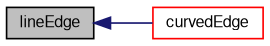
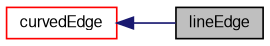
  digraph {
    rankdir=LR
    node [fontname=FreeSans fontsize=10 shape=record]
    n1 [color=black fillcolor=grey75 fontcolor=black height=0.2 label=lineEdge style=filled width=0.4]
    n2 [color=red height=0.2 label=curvedEdge width=0.4]
-   n1 -> n2 [color=midnightblue dir=back fontname=FreeSans fontsize=10 labelfontname=FreeSans labelfontsize=10 style=solid]
+   n2 -> n1 [color=midnightblue dir=back fontname=FreeSans fontsize=10 labelfontname=FreeSans labelfontsize=10 style=solid]
  }
